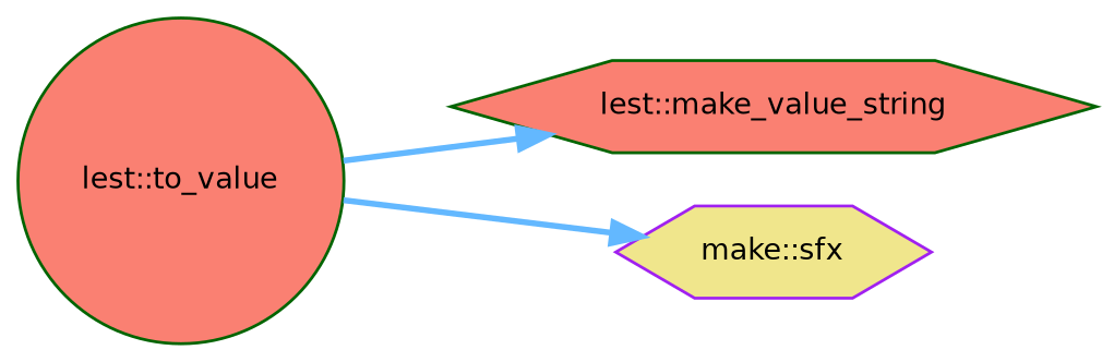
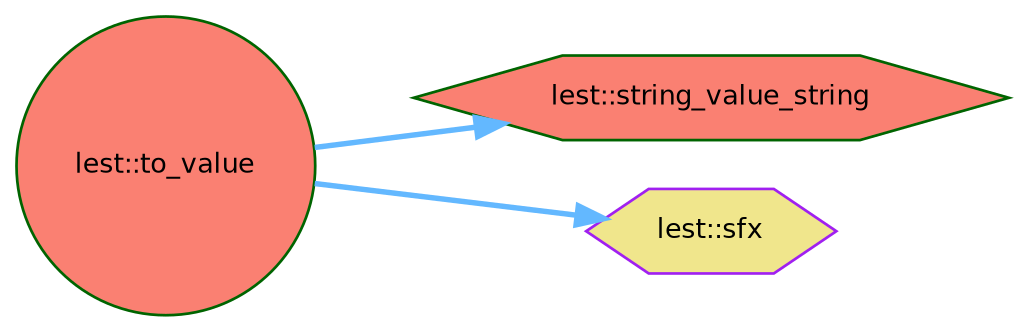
  digraph {
    rankdir=LR
    node [color=darkgreen fillcolor=salmon fontname=Helvetica fontsize=10 shape=hexagon style=filled]
    edge [color=steelblue1 fontname=Helvetica fontsize=10 labelfontname=Helvetica labelfontsize=10 style=bold]
    n1 [fontcolor=black height=0.2 label="lest::to_value" shape=circle width=0.4]
-   n2 [height=0.2 label="lest::make_value_string" width=0.4]
-   n3 [color=purple fillcolor=khaki height=0.2 label="make::sfx" width=0.4]
+   n2 [height=0.2 label="lest::string_value_string" width=0.4]
+   n3 [color=purple fillcolor=khaki height=0.2 label="lest::sfx" width=0.4]
    n1 -> n2
    n1 -> n3
  }
